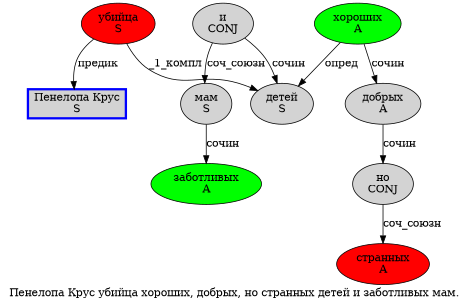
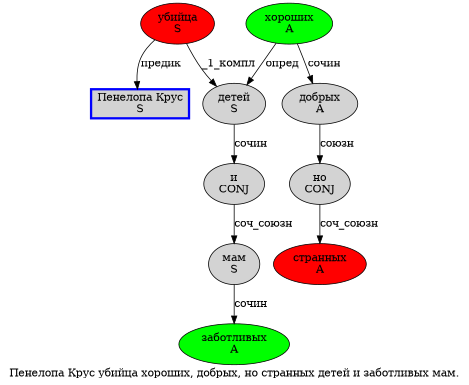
  digraph {
    label="Пенелопа Крус убийца хороших, добрых, но странных детей и заботливых мам."
    node [fillcolor=lightgray penwidth=1 shape=ellipse style=filled]
    n1 [color=blue label="Пенелопа Крус\nS" penwidth=3 shape=box]
    n2 [fillcolor=red label="убийца\nS"]
    n3 [label="детей\nS"]
    n4 [label="и\nCONJ"]
    n5 [fillcolor=green label="хороших\nA"]
    n6 [label="добрых\nA"]
    n7 [label="но\nCONJ"]
    n8 [fillcolor=red label="странных\nA"]
    n9 [label="мам\nS"]
    n10 [fillcolor=green label="заботливых\nA"]
    n2 -> n1 [label="предик"]
    n2 -> n3 [label="_1_компл"]
-   n4 -> n3 [label="сочин"]
+   n3 -> n4 [label="сочин"]
    n4 -> n9 [label="соч_союзн"]
    n5 -> n3 [label="опред"]
    n5 -> n6 [label="сочин"]
-   n6 -> n7 [label="сочин"]
+   n6 -> n7 [label="союзн"]
    n7 -> n8 [label="соч_союзн"]
    n9 -> n10 [label="сочин"]
  }
